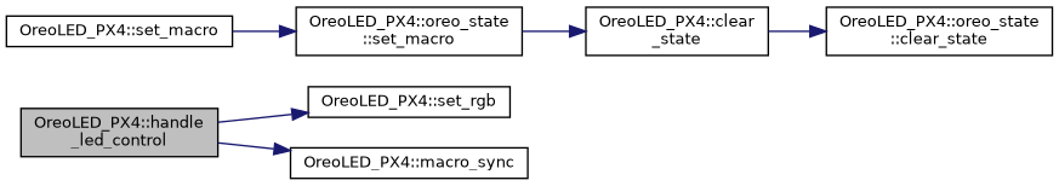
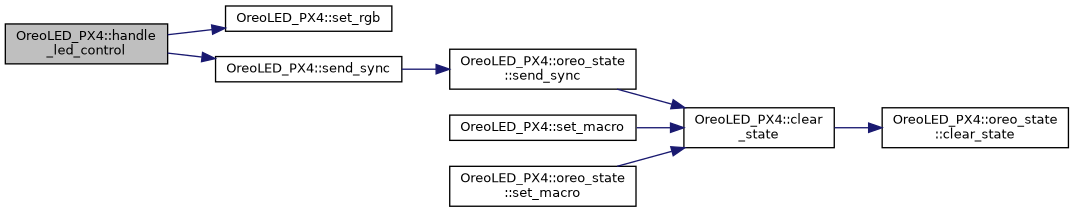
  digraph {
    rankdir=LR
    node [color=black fillcolor=white fontname=Helvetica fontsize=10 shape=record style=filled]
    edge [color=midnightblue fontname=Helvetica fontsize=10 labelfontname=Helvetica labelfontsize=10 style=solid]
    n1 [fillcolor=grey75 fontcolor=black height=0.2 label="OreoLED_PX4::handle\l_led_control" width=0.4]
    n2 [height=0.2 label="OreoLED_PX4::set_rgb" width=0.4]
-   n3 [height=0.2 label="OreoLED_PX4::macro_sync" width=0.4]
+   n3 [height=0.2 label="OreoLED_PX4::send_sync" width=0.4]
    n4 [height=0.2 label="OreoLED_PX4::clear\l_state" width=0.4]
    n5 [height=0.2 label="OreoLED_PX4::oreo_state\l::clear_state" width=0.4]
+   n6 [height=0.2 label="OreoLED_PX4::oreo_state\l::send_sync" width=0.4]
    n7 [height=0.2 label="OreoLED_PX4::set_macro" width=0.4]
    n8 [height=0.2 label="OreoLED_PX4::oreo_state\l::set_macro" width=0.4]
    n1 -> n2
    n1 -> n3
+   n3 -> n6
    n4 -> n5
-   n7 -> n8
+   n6 -> n4
+   n7 -> n4
    n8 -> n4
  }
